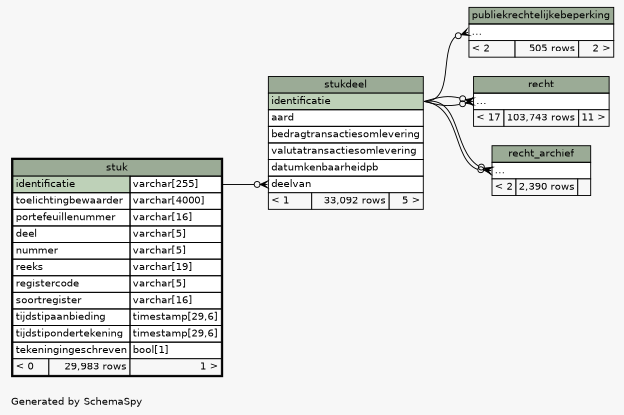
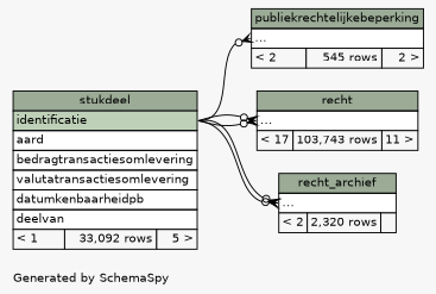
  digraph {
    bgcolor="#f7f7f7"
    fontname=Helvetica
    fontsize=11
    label="\nGenerated by SchemaSpy"
    labeljust=l
    nodesep=0.18
    rankdir=RL
    ranksep=0.46
    node [fontname=Helvetica fontsize=11 shape=plaintext]
    edge [arrowhead=none arrowsize=0.8 arrowtail=crowodot dir=back headport="identificatie:e" tailport="elipses:w"]
-   n1 [label=<     <TABLE BORDER="0" CELLBORDER="1" CELLSPACING="0" BGCOLOR="#ffffff">       <TR><TD COLSPAN="3" BGCOLOR="#9bab96" ALIGN="CENTER">publiekrechtelijkebeperking</TD></TR>       <TR><TD PORT="elipses" COLSPAN="3" ALIGN="LEFT">...</TD></TR>       <TR><TD ALIGN="LEFT" BGCOLOR="#f7f7f7">&lt; 2</TD><TD ALIGN="RIGHT" BGCOLOR="#f7f7f7">505 rows</TD><TD ALIGN="RIGHT" BGCOLOR="#f7f7f7">2 &gt;</TD></TR>     </TABLE>>]
+   n1 [label=<     <TABLE BORDER="0" CELLBORDER="1" CELLSPACING="0" BGCOLOR="#ffffff">       <TR><TD COLSPAN="3" BGCOLOR="#9bab96" ALIGN="CENTER">publiekrechtelijkebeperking</TD></TR>       <TR><TD PORT="elipses" COLSPAN="3" ALIGN="LEFT">...</TD></TR>       <TR><TD ALIGN="LEFT" BGCOLOR="#f7f7f7">&lt; 2</TD><TD ALIGN="RIGHT" BGCOLOR="#f7f7f7">545 rows</TD><TD ALIGN="RIGHT" BGCOLOR="#f7f7f7">2 &gt;</TD></TR>     </TABLE>>]
    n2 [label=<     <TABLE BORDER="0" CELLBORDER="1" CELLSPACING="0" BGCOLOR="#ffffff">       <TR><TD COLSPAN="3" BGCOLOR="#9bab96" ALIGN="CENTER">stukdeel</TD></TR>       <TR><TD PORT="identificatie" COLSPAN="3" BGCOLOR="#bed1b8" ALIGN="LEFT">identificatie</TD></TR>       <TR><TD PORT="aard" COLSPAN="3" ALIGN="LEFT">aard</TD></TR>       <TR><TD PORT="bedragtransactiesomlevering" COLSPAN="3" ALIGN="LEFT">bedragtransactiesomlevering</TD></TR>       <TR><TD PORT="valutatransactiesomlevering" COLSPAN="3" ALIGN="LEFT">valutatransactiesomlevering</TD></TR>       <TR><TD PORT="datumkenbaarheidpb" COLSPAN="3" ALIGN="LEFT">datumkenbaarheidpb</TD></TR>       <TR><TD PORT="deelvan" COLSPAN="3" ALIGN="LEFT">deelvan</TD></TR>       <TR><TD ALIGN="LEFT" BGCOLOR="#f7f7f7">&lt; 1</TD><TD ALIGN="RIGHT" BGCOLOR="#f7f7f7">33,092 rows</TD><TD ALIGN="RIGHT" BGCOLOR="#f7f7f7">5 &gt;</TD></TR>     </TABLE>>]
-   n3 [label=<     <TABLE BORDER="2" CELLBORDER="1" CELLSPACING="0" BGCOLOR="#ffffff">       <TR><TD COLSPAN="3" BGCOLOR="#9bab96" ALIGN="CENTER">stuk</TD></TR>       <TR><TD PORT="identificatie" COLSPAN="2" BGCOLOR="#bed1b8" ALIGN="LEFT">identificatie</TD><TD PORT="identificatie.type" ALIGN="LEFT">varchar[255]</TD></TR>       <TR><TD PORT="toelichtingbewaarder" COLSPAN="2" ALIGN="LEFT">toelichtingbewaarder</TD><TD PORT="toelichtingbewaarder.type" ALIGN="LEFT">varchar[4000]</TD></TR>       <TR><TD PORT="portefeuillenummer" COLSPAN="2" ALIGN="LEFT">portefeuillenummer</TD><TD PORT="portefeuillenummer.type" ALIGN="LEFT">varchar[16]</TD></TR>       <TR><TD PORT="deel" COLSPAN="2" ALIGN="LEFT">deel</TD><TD PORT="deel.type" ALIGN="LEFT">varchar[5]</TD></TR>       <TR><TD PORT="nummer" COLSPAN="2" ALIGN="LEFT">nummer</TD><TD PORT="nummer.type" ALIGN="LEFT">varchar[5]</TD></TR>       <TR><TD PORT="reeks" COLSPAN="2" ALIGN="LEFT">reeks</TD><TD PORT="reeks.type" ALIGN="LEFT">varchar[19]</TD></TR>       <TR><TD PORT="registercode" COLSPAN="2" ALIGN="LEFT">registercode</TD><TD PORT="registercode.type" ALIGN="LEFT">varchar[5]</TD></TR>       <TR><TD PORT="soortregister" COLSPAN="2" ALIGN="LEFT">soortregister</TD><TD PORT="soortregister.type" ALIGN="LEFT">varchar[16]</TD></TR>       <TR><TD PORT="tijdstipaanbieding" COLSPAN="2" ALIGN="LEFT">tijdstipaanbieding</TD><TD PORT="tijdstipaanbieding.type" ALIGN="LEFT">timestamp[29,6]</TD></TR>       <TR><TD PORT="tijdstipondertekening" COLSPAN="2" ALIGN="LEFT">tijdstipondertekening</TD><TD PORT="tijdstipondertekening.type" ALIGN="LEFT">timestamp[29,6]</TD></TR>       <TR><TD PORT="tekeningingeschreven" COLSPAN="2" ALIGN="LEFT">tekeningingeschreven</TD><TD PORT="tekeningingeschreven.type" ALIGN="LEFT">bool[1]</TD></TR>       <TR><TD ALIGN="LEFT" BGCOLOR="#f7f7f7">&lt; 0</TD><TD ALIGN="RIGHT" BGCOLOR="#f7f7f7">29,983 rows</TD><TD ALIGN="RIGHT" BGCOLOR="#f7f7f7">1 &gt;</TD></TR>     </TABLE>>]
    n4 [label=<     <TABLE BORDER="0" CELLBORDER="1" CELLSPACING="0" BGCOLOR="#ffffff">       <TR><TD COLSPAN="3" BGCOLOR="#9bab96" ALIGN="CENTER">recht</TD></TR>       <TR><TD PORT="elipses" COLSPAN="3" ALIGN="LEFT">...</TD></TR>       <TR><TD ALIGN="LEFT" BGCOLOR="#f7f7f7">&lt; 17</TD><TD ALIGN="RIGHT" BGCOLOR="#f7f7f7">103,743 rows</TD><TD ALIGN="RIGHT" BGCOLOR="#f7f7f7">11 &gt;</TD></TR>     </TABLE>>]
-   n5 [label=<     <TABLE BORDER="0" CELLBORDER="1" CELLSPACING="0" BGCOLOR="#ffffff">       <TR><TD COLSPAN="3" BGCOLOR="#9bab96" ALIGN="CENTER">recht_archief</TD></TR>       <TR><TD PORT="elipses" COLSPAN="3" ALIGN="LEFT">...</TD></TR>       <TR><TD ALIGN="LEFT" BGCOLOR="#f7f7f7">&lt; 2</TD><TD ALIGN="RIGHT" BGCOLOR="#f7f7f7">2,390 rows</TD><TD ALIGN="RIGHT" BGCOLOR="#f7f7f7">  </TD></TR>     </TABLE>>]
+   n5 [label=<     <TABLE BORDER="0" CELLBORDER="1" CELLSPACING="0" BGCOLOR="#ffffff">       <TR><TD COLSPAN="3" BGCOLOR="#9bab96" ALIGN="CENTER">recht_archief</TD></TR>       <TR><TD PORT="elipses" COLSPAN="3" ALIGN="LEFT">...</TD></TR>       <TR><TD ALIGN="LEFT" BGCOLOR="#f7f7f7">&lt; 2</TD><TD ALIGN="RIGHT" BGCOLOR="#f7f7f7">2,320 rows</TD><TD ALIGN="RIGHT" BGCOLOR="#f7f7f7">  </TD></TR>     </TABLE>>]
    n1 -> n2
-   n2 -> n3 [headport="identificatie.type:e" tailport="deelvan:w"]
    n4 -> n2
    n4 -> n2
    n5 -> n2
    n5 -> n2
  }
